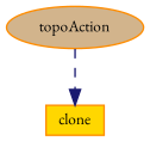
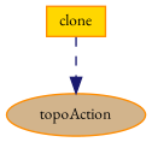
  digraph {
    rankdir=TB
    fontname="EB Garamond"
    node [color=darkorange fontname="EB Garamond" fontsize=10 style=filled]
    n1 [fillcolor=tan fontcolor=black height=0.2 label=topoAction shape=ellipse width=0.4]
    n2 [height=0.2 label=clone shape=box width=0.4 fillcolor=gold]
-   n1 -> n2 [color=midnightblue fontname="EB Garamond" fontsize=10 labelfontname=FreeSans labelfontsize=10 style=dashed]
+   n2 -> n1 [color=midnightblue fontname="EB Garamond" fontsize=10 labelfontname=FreeSans labelfontsize=10 style=dashed]
  }
